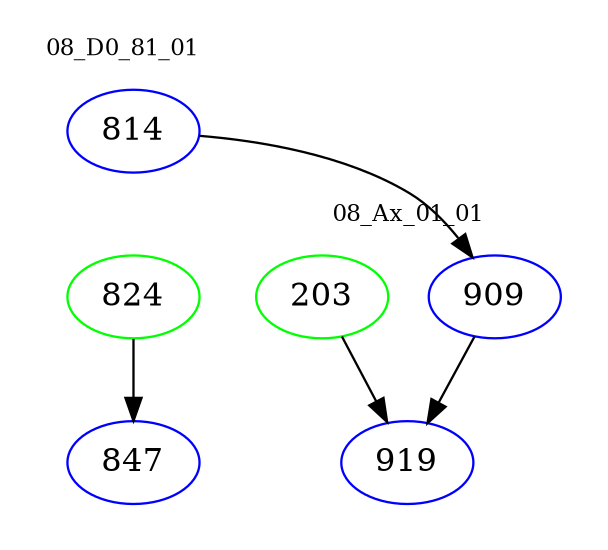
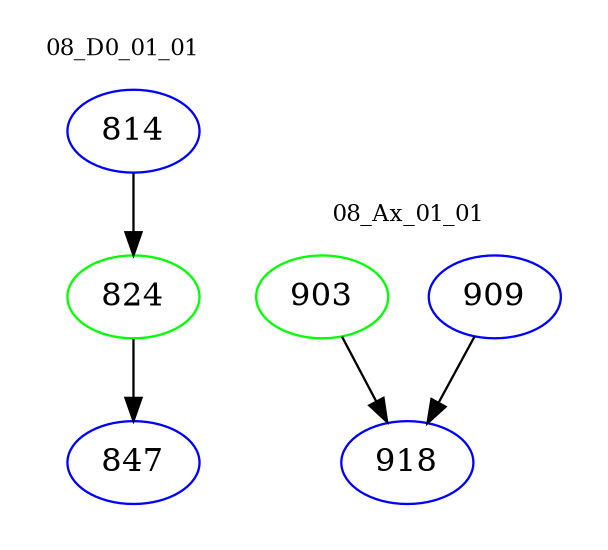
  digraph {
    node [color=blue]
    edge [color=black]
    n1 [label=909]
-   n2 [color=green label=203]
-   n3 [label=919]
+   n2 [color=green label=903]
+   n3 [label=918]
    n4 [label=814]
    n5 [color=green label=824]
    n6 [label=847]
    subgraph cluster_1 {
      color=white
      fontsize=10
      label="08_Ax_01_01"
      n1
      n2
      n3
    }
    subgraph cluster_2 {
      color=white
      fontsize=10
-     label="08_D0_81_01"
+     label="08_D0_01_01"
      n4
      n5
      n6
    }
    n1 -> n3
    n2 -> n3
-   n4 -> n1
+   n4 -> n5
    n5 -> n6
  }
